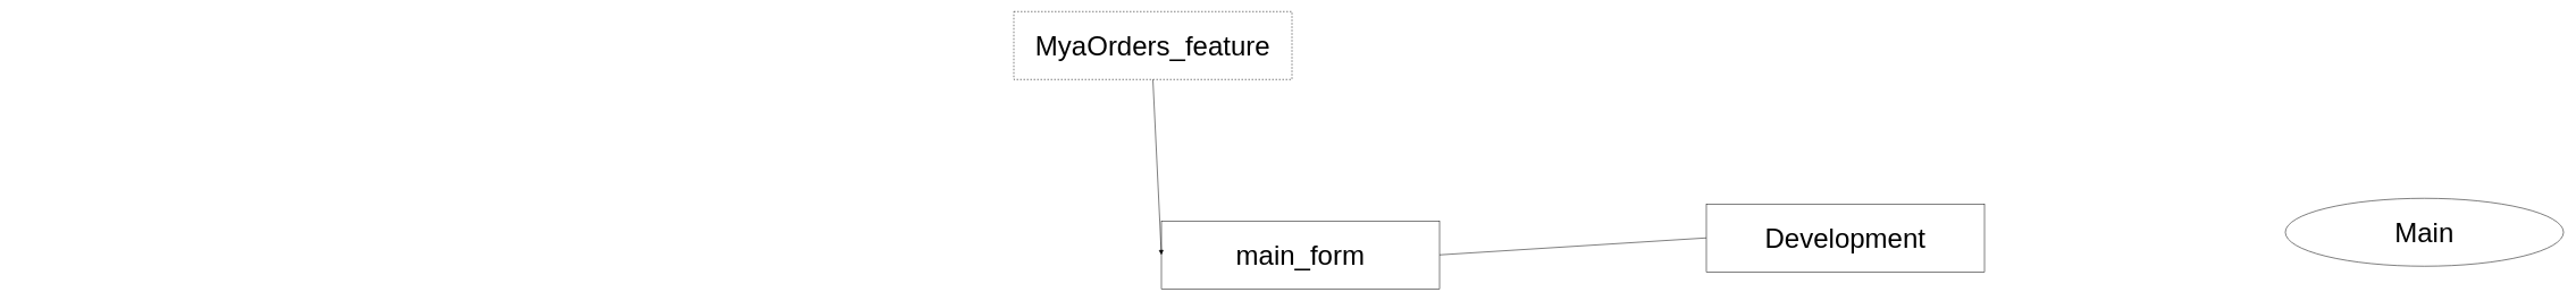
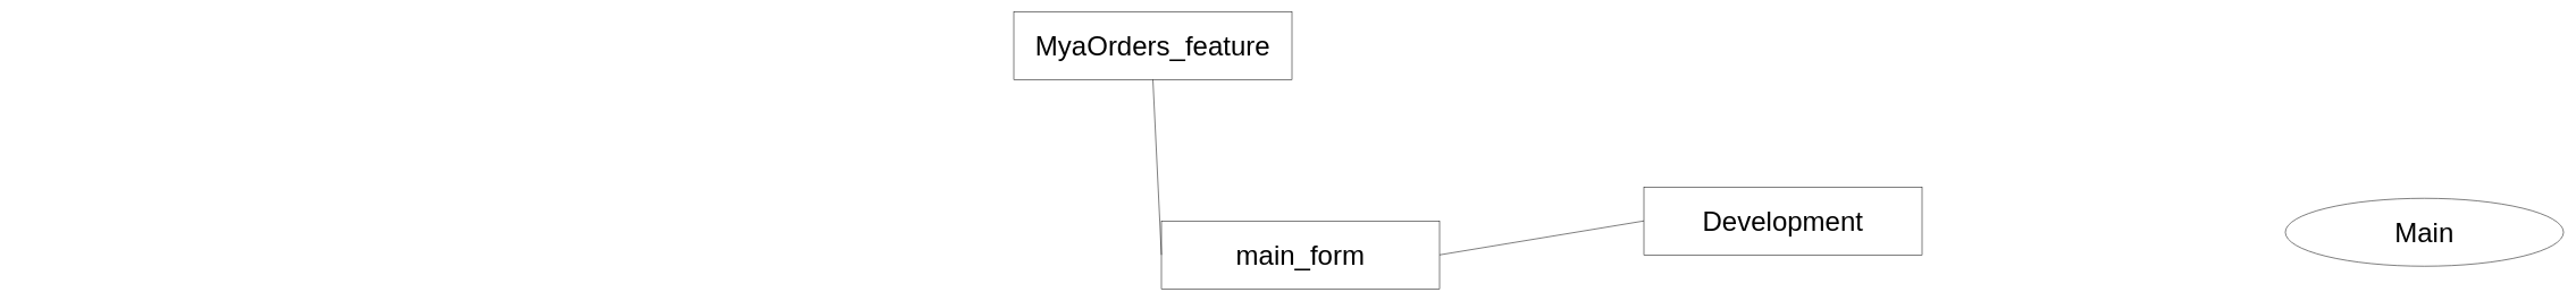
  <mxCell id="0" />
  <mxCell id="1" parent="0" />
  <mxCell id="2" value="&lt;font style=&quot;font-size: 48px;&quot;&gt;Main&lt;/font&gt;" style="ellipse;whiteSpace=wrap;html=1;" vertex="1" parent="1"><mxGeometry x="4025" y="350" width="490" height="120" as="geometry" /></mxCell>
- <mxCell id="3" value="&lt;font style=&quot;font-size: 48px;&quot;&gt;Development&lt;br&gt;&lt;/font&gt;" style="rounded=0;whiteSpace=wrap;html=1;" vertex="1" parent="1"><mxGeometry x="3005" y="360" width="490" height="120" as="geometry" /></mxCell>
+ <mxCell id="3" value="&lt;font style=&quot;font-size: 48px;&quot;&gt;Development&lt;br&gt;&lt;/font&gt;" style="rounded=0;whiteSpace=wrap;html=1;" vertex="1" parent="1"><mxGeometry x="2895" y="330" width="490" height="120" as="geometry" /></mxCell>
  <mxCell id="4" value="" style="endArrow=none;html=1;rounded=0;exitX=1;exitY=0.5;exitDx=0;exitDy=0;entryX=0;entryY=0.5;entryDx=0;entryDy=0;" edge="1" parent="1" source="5" target="3"><mxGeometry width="50" height="50" relative="1" as="geometry"><mxPoint x="2195" y="420" as="sourcePoint" /><mxPoint x="2665" y="420" as="targetPoint" /></mxGeometry></mxCell>
  <mxCell id="5" value="&lt;font style=&quot;font-size: 48px;&quot;&gt;main_form&lt;br&gt;&lt;/font&gt;" style="rounded=0;whiteSpace=wrap;html=1;" vertex="1" parent="1"><mxGeometry x="2045" y="390" width="490" height="120" as="geometry" /></mxCell>
- <mxCell id="6" value="&lt;font style=&quot;font-size: 48px;&quot;&gt;MyaOrders_feature&lt;br&gt;&lt;/font&gt;" style="rounded=0;whiteSpace=wrap;html=1;dashed=1;" vertex="1" parent="1"><mxGeometry x="1785" y="20" width="490" height="120" as="geometry" /></mxCell>
- <mxCell id="7" value="" style="endArrow=block;html=1;rounded=0;exitX=0.5;exitY=1;exitDx=0;exitDy=0;entryX=0;entryY=0.5;entryDx=0;entryDy=0;" edge="1" parent="1" source="6" target="5"><mxGeometry width="50" height="50" relative="1" as="geometry"><mxPoint x="1815" y="420" as="sourcePoint" /><mxPoint x="2245" y="420" as="targetPoint" /><Array as="points" /></mxGeometry></mxCell>
+ <mxCell id="6" value="&lt;font style=&quot;font-size: 48px;&quot;&gt;MyaOrders_feature&lt;br&gt;&lt;/font&gt;" style="rounded=0;whiteSpace=wrap;html=1;" vertex="1" parent="1"><mxGeometry x="1785" y="20" width="490" height="120" as="geometry" /></mxCell>
+ <mxCell id="7" value="" style="endArrow=none;html=1;rounded=0;exitX=0.5;exitY=1;exitDx=0;exitDy=0;entryX=0;entryY=0.5;entryDx=0;entryDy=0;" edge="1" parent="1" source="6" target="5"><mxGeometry width="50" height="50" relative="1" as="geometry"><mxPoint x="1815" y="420" as="sourcePoint" /><mxPoint x="2245" y="420" as="targetPoint" /><Array as="points" /></mxGeometry></mxCell>
  <mxCell id="8" style="edgeStyle=orthogonalEdgeStyle;rounded=0;orthogonalLoop=1;jettySize=auto;html=1;exitX=0.5;exitY=1;exitDx=0;exitDy=0;" edge="1" parent="1"><mxGeometry relative="1" as="geometry"><mxPoint x="20" y="320" as="sourcePoint" /><mxPoint x="20" y="320" as="targetPoint" /></mxGeometry></mxCell>
